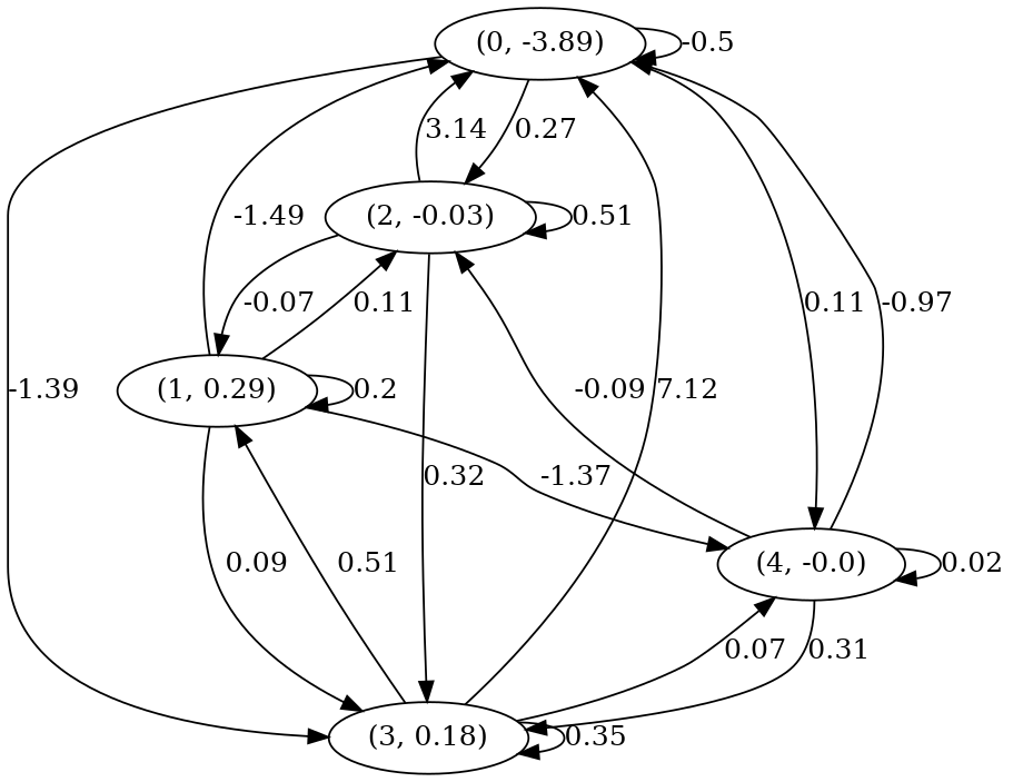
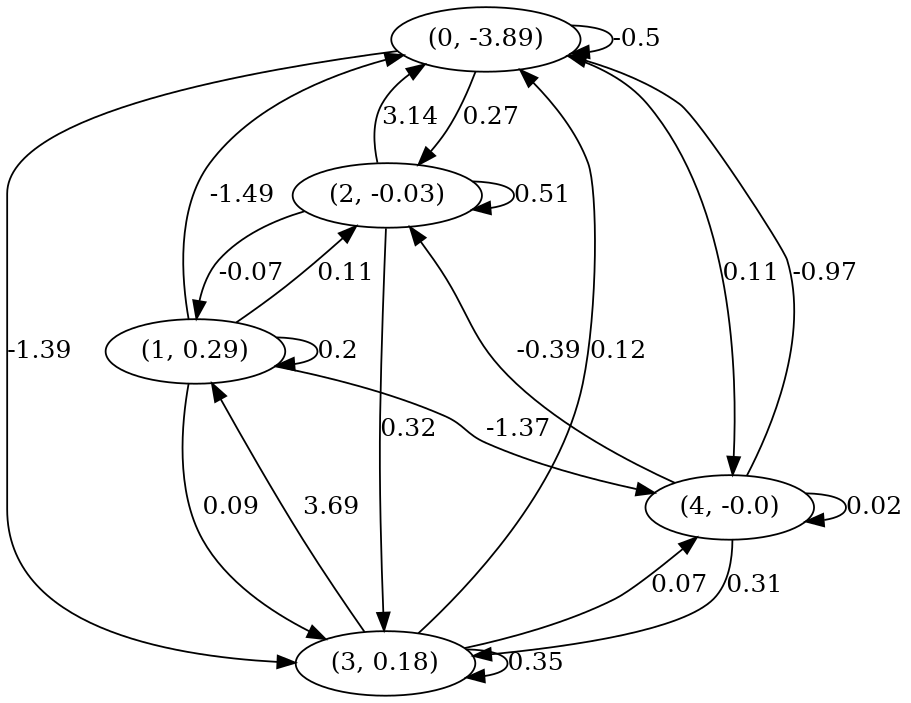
  digraph {
    n1 [label="(0, -3.89)"]
    n2 [label="(2, -0.03)"]
    n3 [label="(3, 0.18)"]
    n4 [label="(4, -0.0)"]
    n5 [label="(1, 0.29)"]
    n1 -> n1 [label=-0.5]
    n1 -> n2 [label=0.27]
    n1 -> n3 [label=-1.39]
    n1 -> n4 [label=0.11]
    n2 -> n1 [label=3.14]
    n2 -> n2 [label=0.51]
    n2 -> n3 [label=0.32]
    n2 -> n5 [label=-0.07]
-   n3 -> n1 [label=7.12]
+   n3 -> n1 [label=0.12]
    n3 -> n3 [label=0.35]
    n3 -> n4 [label=0.07]
-   n3 -> n5 [label=0.51]
+   n3 -> n5 [label=3.69]
    n4 -> n1 [label=-0.97]
-   n4 -> n2 [label=-0.09]
+   n4 -> n2 [label=-0.39]
    n4 -> n3 [label=0.31]
    n4 -> n4 [label=0.02]
    n5 -> n1 [label=-1.49]
    n5 -> n2 [label=0.11]
    n5 -> n3 [label=0.09]
    n5 -> n4 [label=-1.37]
    n5 -> n5 [label=0.2]
  }
